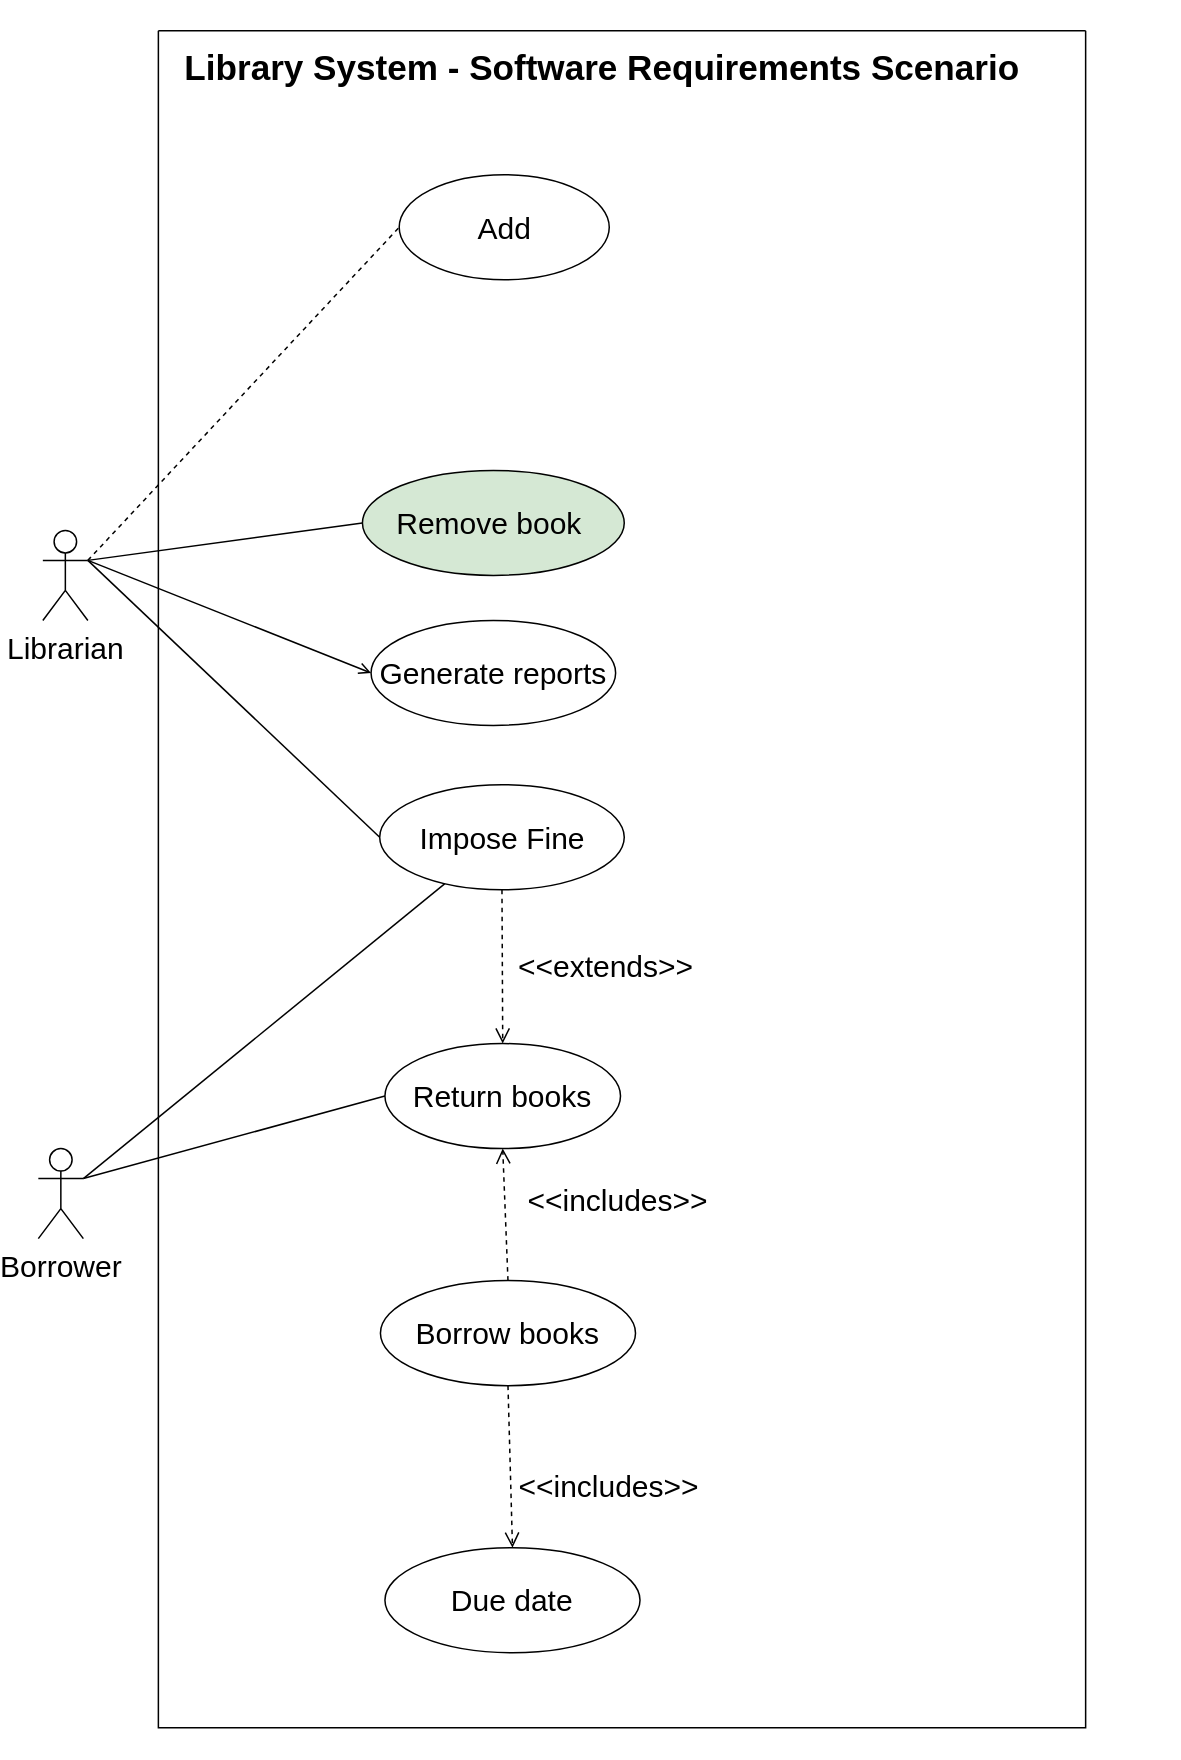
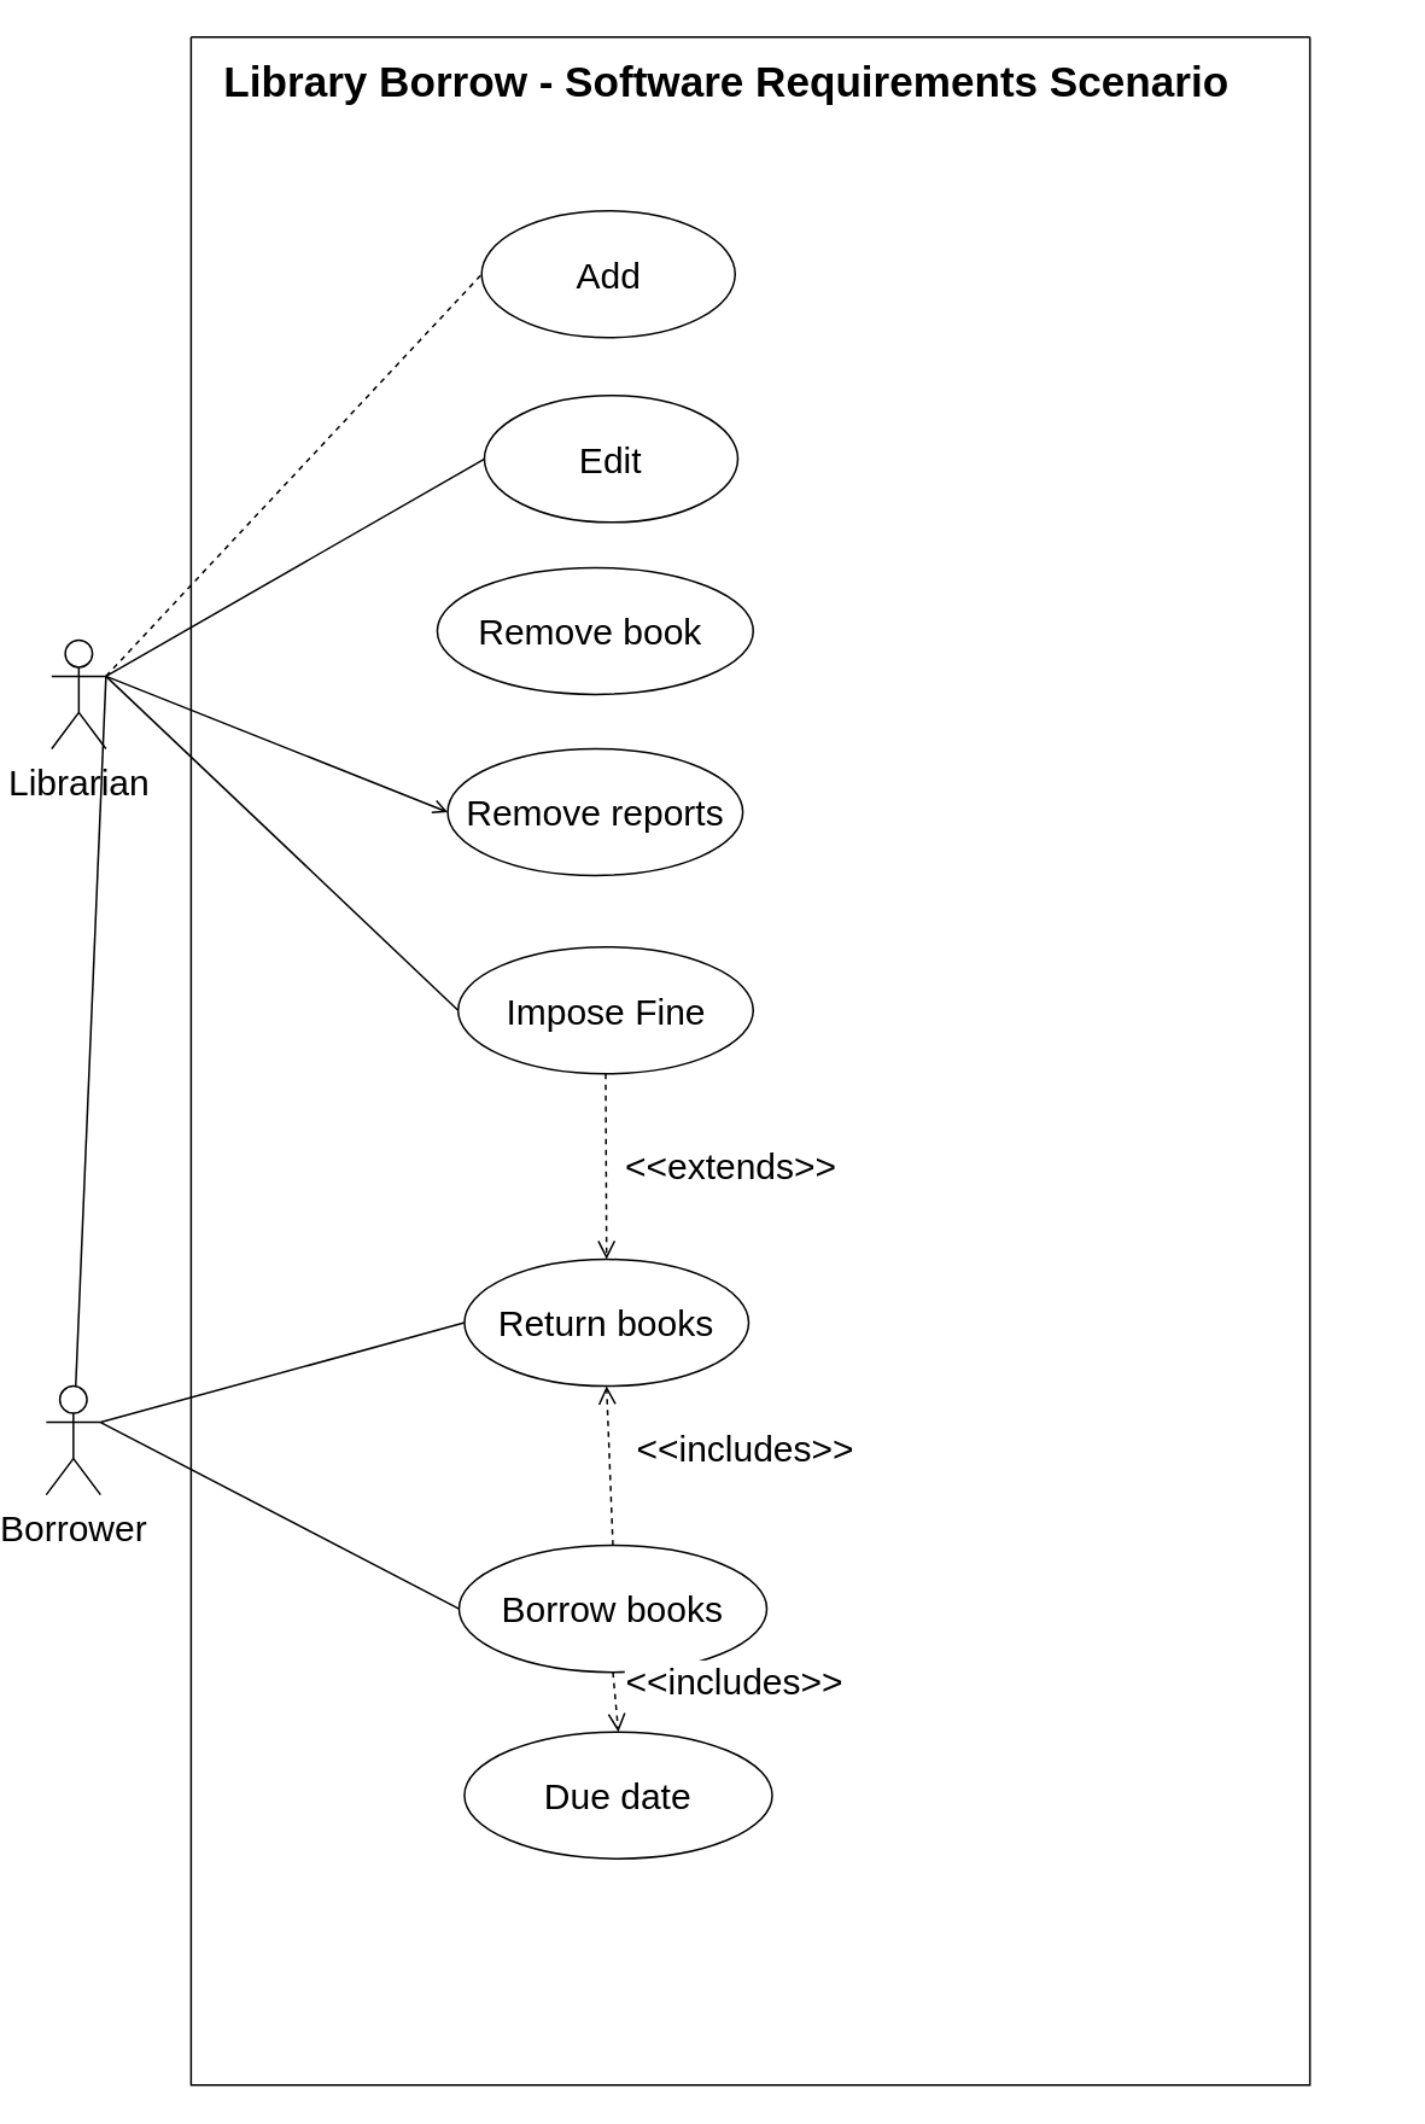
  <mxCell id="0" />
  <mxCell id="1" parent="0" />
  <mxCell id="2" value="Librarian" style="shape=umlActor;verticalLabelPosition=bottom;verticalAlign=top;html=1;outlineConnect=0;fontSize=20;" vertex="1" parent="1"><mxGeometry x="23" y="353" width="30" height="60" as="geometry" /></mxCell>
  <mxCell id="3" value="" style="swimlane;startSize=0;fontSize=20;" vertex="1" parent="1"><mxGeometry x="100" y="20" width="618" height="1131" as="geometry" /></mxCell>
- <mxCell id="4" value="&lt;h3&gt;Library System - Software Requirements Scenario&lt;/h3&gt;" style="text;html=1;align=center;verticalAlign=middle;whiteSpace=wrap;rounded=0;fontSize=20;" vertex="1" parent="3"><mxGeometry x="-68" y="10" width="728" height="30" as="geometry" /></mxCell>
+ <mxCell id="4" value="&lt;h3&gt;Library Borrow - Software Requirements Scenario&lt;/h3&gt;" style="text;html=1;align=center;verticalAlign=middle;whiteSpace=wrap;rounded=0;fontSize=20;" vertex="1" parent="3"><mxGeometry x="-68" y="10" width="728" height="30" as="geometry" /></mxCell>
  <mxCell id="5" value="Add" style="ellipse;whiteSpace=wrap;html=1;fontSize=20;" vertex="1" parent="3"><mxGeometry x="160.5" y="96" width="140" height="70" as="geometry" /></mxCell>
- <mxCell id="7" value="Remove book&amp;nbsp;" style="ellipse;whiteSpace=wrap;html=1;fontSize=20;fillColor=#d5e8d4;" vertex="1" parent="3"><mxGeometry x="136" y="293" width="174.5" height="70" as="geometry" /></mxCell>
- <mxCell id="8" value="Generate reports" style="ellipse;whiteSpace=wrap;html=1;fontSize=20;" vertex="1" parent="3"><mxGeometry x="141.75" y="393" width="163" height="70" as="geometry" /></mxCell>
+ <mxCell id="6" value="Edit" style="ellipse;whiteSpace=wrap;html=1;fontSize=20;" vertex="1" parent="3"><mxGeometry x="162" y="198" width="140" height="70" as="geometry" /></mxCell>
+ <mxCell id="7" value="Remove book&amp;nbsp;" style="ellipse;whiteSpace=wrap;html=1;fontSize=20;" vertex="1" parent="3"><mxGeometry x="136" y="293" width="174.5" height="70" as="geometry" /></mxCell>
+ <mxCell id="8" value="Remove reports" style="ellipse;whiteSpace=wrap;html=1;fontSize=20;" vertex="1" parent="3"><mxGeometry x="141.75" y="393" width="163" height="70" as="geometry" /></mxCell>
  <mxCell id="9" value="&lt;p style=&quot;text-align: start;&quot; class=&quot;p1&quot;&gt;Impose Fine&lt;/p&gt;" style="ellipse;whiteSpace=wrap;html=1;fontSize=20;" vertex="1" parent="3"><mxGeometry x="147.5" y="502.5" width="163" height="70" as="geometry" /></mxCell>
  <mxCell id="10" value="" style="endArrow=none;html=1;rounded=0;exitX=1;exitY=0.333;exitDx=0;exitDy=0;exitPerimeter=0;entryX=0;entryY=0.5;entryDx=0;entryDy=0;fontSize=20;" edge="1" parent="1" source="2" target="9"><mxGeometry width="50" height="50" relative="1" as="geometry"><mxPoint x="77" y="271" as="sourcePoint" /><mxPoint x="227.5" y="571" as="targetPoint" /></mxGeometry></mxCell>
  <mxCell id="11" value="" style="endArrow=none;html=1;rounded=0;exitX=1;exitY=0.333;exitDx=0;exitDy=0;entryX=0;entryY=0.5;entryDx=0;entryDy=0;fontSize=20;exitPerimeter=0;dashed=1;" edge="1" parent="1" source="2" target="5"><mxGeometry width="50" height="50" relative="1" as="geometry"><mxPoint x="77" y="571" as="sourcePoint" /><mxPoint x="297" y="271" as="targetPoint" /></mxGeometry></mxCell>
- <mxCell id="13" value="" style="endArrow=none;html=1;rounded=0;exitX=1;exitY=0.333;exitDx=0;exitDy=0;entryX=0;entryY=0.5;entryDx=0;entryDy=0;fontSize=20;exitPerimeter=0;" edge="1" parent="1" source="2" target="7"><mxGeometry width="50" height="50" relative="1" as="geometry"><mxPoint x="357" y="965.43" as="sourcePoint" /><mxPoint x="487" y="1005.43" as="targetPoint" /></mxGeometry></mxCell>
+ <mxCell id="12" value="" style="endArrow=none;html=1;rounded=0;exitX=1;exitY=0.333;exitDx=0;exitDy=0;entryX=0;entryY=0.5;entryDx=0;entryDy=0;fontSize=20;exitPerimeter=0;" edge="1" parent="1" source="2" target="6"><mxGeometry width="50" height="50" relative="1" as="geometry"><mxPoint x="357" y="965.43" as="sourcePoint" /><mxPoint x="487" y="895.43" as="targetPoint" /></mxGeometry></mxCell>
+ <mxCell id="13" value="" style="endArrow=none;html=1;rounded=0;exitX=1;exitY=0.333;exitDx=0;exitDy=0;fontSize=20;exitPerimeter=0;" edge="1" parent="1" source="2" target="15"><mxGeometry width="50" height="50" relative="1" as="geometry"><mxPoint x="357" y="965.43" as="sourcePoint" /><mxPoint x="487" y="1005.43" as="targetPoint" /></mxGeometry></mxCell>
  <mxCell id="14" value="" style="endArrow=open;html=1;rounded=0;entryX=0;entryY=0.5;entryDx=0;entryDy=0;fontSize=20;exitX=1;exitY=0.333;exitDx=0;exitDy=0;exitPerimeter=0;" edge="1" parent="1" source="2" target="8"><mxGeometry width="50" height="50" relative="1" as="geometry"><mxPoint x="367" y="791" as="sourcePoint" /><mxPoint x="487" y="1115.43" as="targetPoint" /></mxGeometry></mxCell>
  <mxCell id="15" value="Borrower" style="shape=umlActor;verticalLabelPosition=bottom;verticalAlign=top;html=1;outlineConnect=0;fontSize=20;" vertex="1" parent="1"><mxGeometry x="20" y="765" width="30" height="60" as="geometry" /></mxCell>
  <mxCell id="16" value="Borrow books" style="ellipse;whiteSpace=wrap;html=1;fontSize=20;" vertex="1" parent="1"><mxGeometry x="248" y="853" width="170" height="70" as="geometry" /></mxCell>
  <mxCell id="17" value="Return books" style="ellipse;whiteSpace=wrap;html=1;fontSize=20;" vertex="1" parent="1"><mxGeometry x="251" y="695" width="157" height="70" as="geometry" /></mxCell>
  <mxCell id="18" value="&amp;lt;&amp;lt;includes&amp;gt;&amp;gt;" style="html=1;verticalAlign=bottom;endArrow=open;dashed=1;endSize=8;curved=0;rounded=0;fontSize=20;exitX=0.5;exitY=0;exitDx=0;exitDy=0;entryX=0.5;entryY=1;entryDx=0;entryDy=0;" edge="1" parent="1" source="16" target="17"><mxGeometry x="-0.181" y="-74" relative="1" as="geometry"><mxPoint x="165.417" y="904.996" as="sourcePoint" /><mxPoint x="69" y="934.519" as="targetPoint" /><mxPoint as="offset" /></mxGeometry></mxCell>
- <mxCell id="19" value="Due date" style="ellipse;whiteSpace=wrap;html=1;fontSize=20;" vertex="1" parent="1"><mxGeometry x="251" y="1031" width="170" height="70" as="geometry" /></mxCell>
+ <mxCell id="19" value="Due date" style="ellipse;whiteSpace=wrap;html=1;fontSize=20;" vertex="1" parent="1"><mxGeometry x="251" y="956" width="170" height="70" as="geometry" /></mxCell>
  <mxCell id="20" value="&amp;lt;&amp;lt;includes&amp;gt;&amp;gt;" style="html=1;verticalAlign=bottom;endArrow=open;dashed=1;endSize=8;curved=0;rounded=0;entryX=0.5;entryY=0;entryDx=0;entryDy=0;exitX=0.5;exitY=1;exitDx=0;exitDy=0;fontSize=20;" edge="1" parent="1" source="16" target="19"><mxGeometry x="0.533" y="65" relative="1" as="geometry"><mxPoint x="624" y="953" as="sourcePoint" /><mxPoint x="793" y="975" as="targetPoint" /><mxPoint y="1" as="offset" /></mxGeometry></mxCell>
  <mxCell id="21" value="&amp;lt;&amp;lt;extends&amp;gt;&amp;gt;" style="html=1;verticalAlign=bottom;endArrow=open;dashed=1;endSize=8;curved=0;rounded=0;exitX=0.5;exitY=1;exitDx=0;exitDy=0;fontSize=20;entryX=0.5;entryY=0;entryDx=0;entryDy=0;" edge="1" parent="1" source="9" target="17"><mxGeometry x="0.285" y="69" relative="1" as="geometry"><mxPoint x="195.5" y="648" as="sourcePoint" /><mxPoint x="238.5" y="862" as="targetPoint" /><mxPoint as="offset" /></mxGeometry></mxCell>
- <mxCell id="22" value="" style="endArrow=none;html=1;rounded=0;exitX=1;exitY=0.333;exitDx=0;exitDy=0;exitPerimeter=0;fontSize=20;" edge="1" parent="1" source="15" target="9"><mxGeometry width="50" height="50" relative="1" as="geometry"><mxPoint x="550.5" y="802" as="sourcePoint" /><mxPoint x="-431.5" y="1121" as="targetPoint" /></mxGeometry></mxCell>
+ <mxCell id="22" value="" style="endArrow=none;html=1;rounded=0;exitX=1;exitY=0.333;exitDx=0;exitDy=0;exitPerimeter=0;entryX=0;entryY=0.5;entryDx=0;entryDy=0;fontSize=20;" edge="1" parent="1" source="15" target="16"><mxGeometry width="50" height="50" relative="1" as="geometry"><mxPoint x="550.5" y="802" as="sourcePoint" /><mxPoint x="-431.5" y="1121" as="targetPoint" /></mxGeometry></mxCell>
  <mxCell id="23" value="" style="endArrow=none;html=1;rounded=0;exitX=1;exitY=0.333;exitDx=0;exitDy=0;exitPerimeter=0;entryX=0;entryY=0.5;entryDx=0;entryDy=0;fontSize=20;" edge="1" parent="1" source="15" target="17"><mxGeometry width="50" height="50" relative="1" as="geometry"><mxPoint x="550.5" y="802" as="sourcePoint" /><mxPoint x="6.5" y="1096" as="targetPoint" /></mxGeometry></mxCell>
